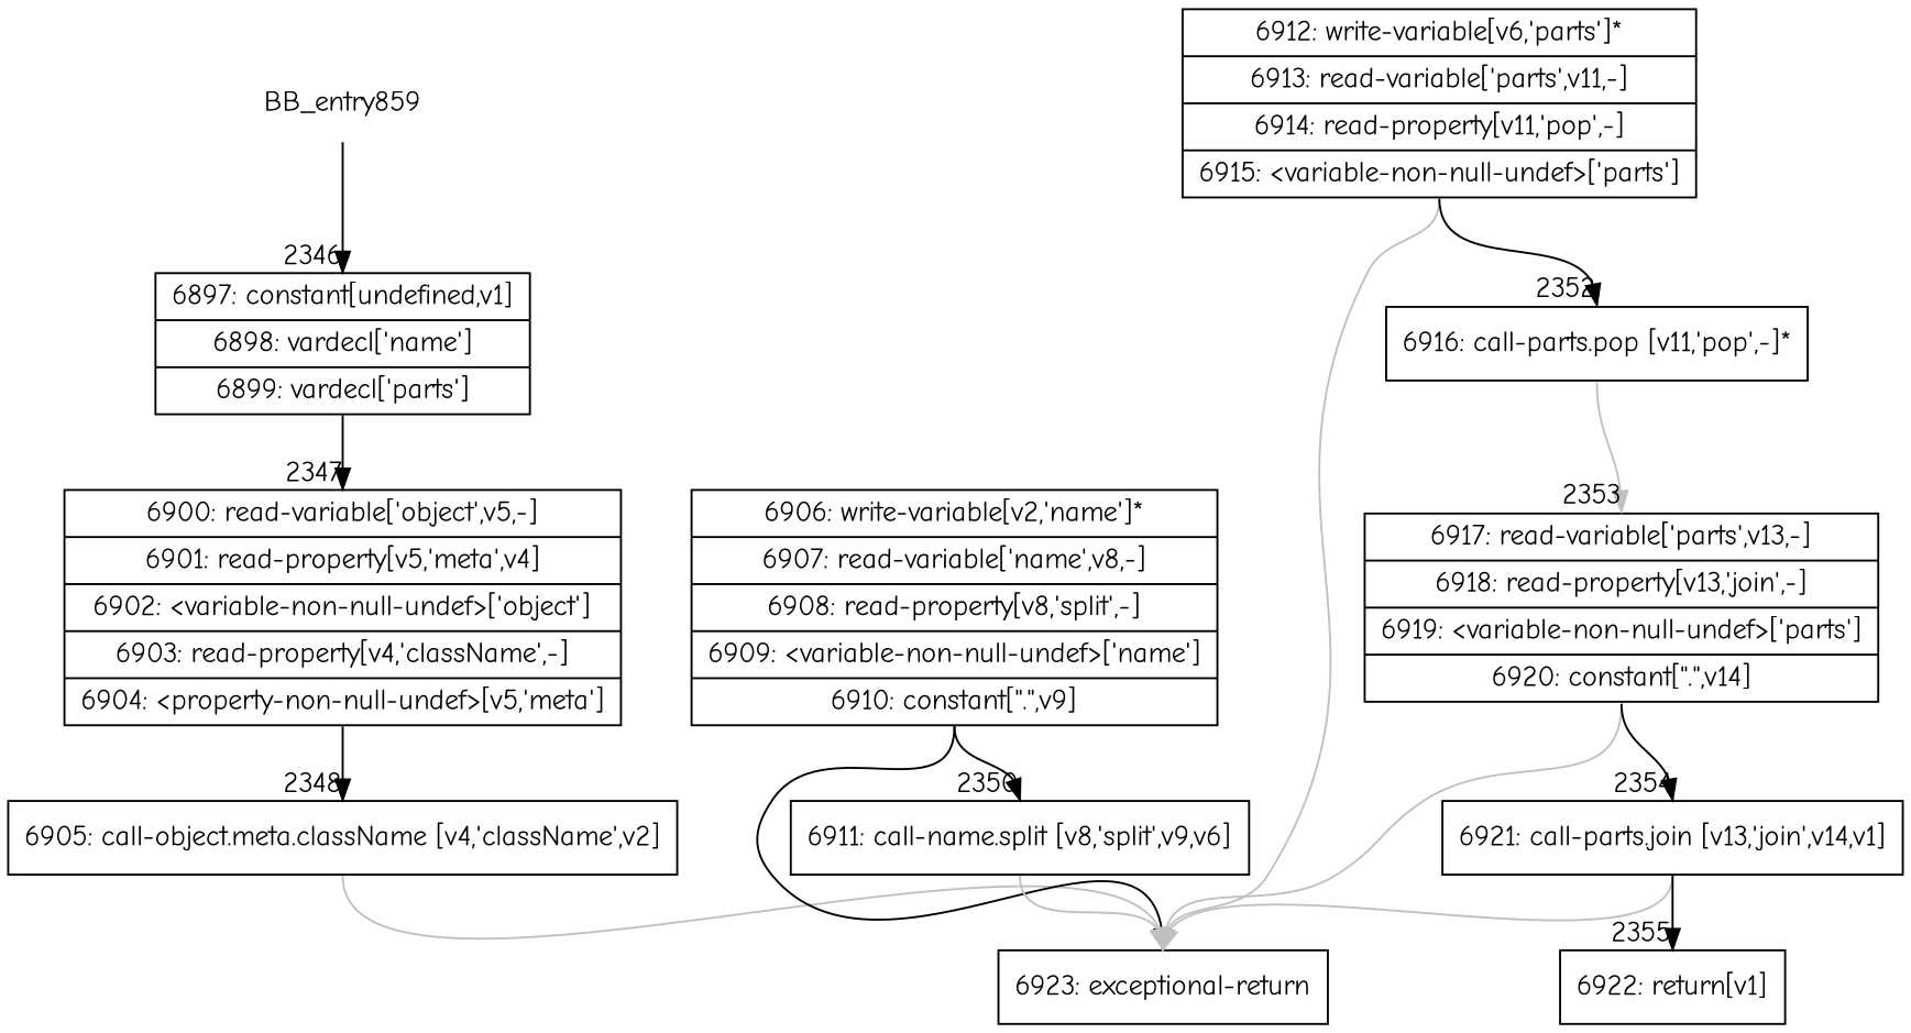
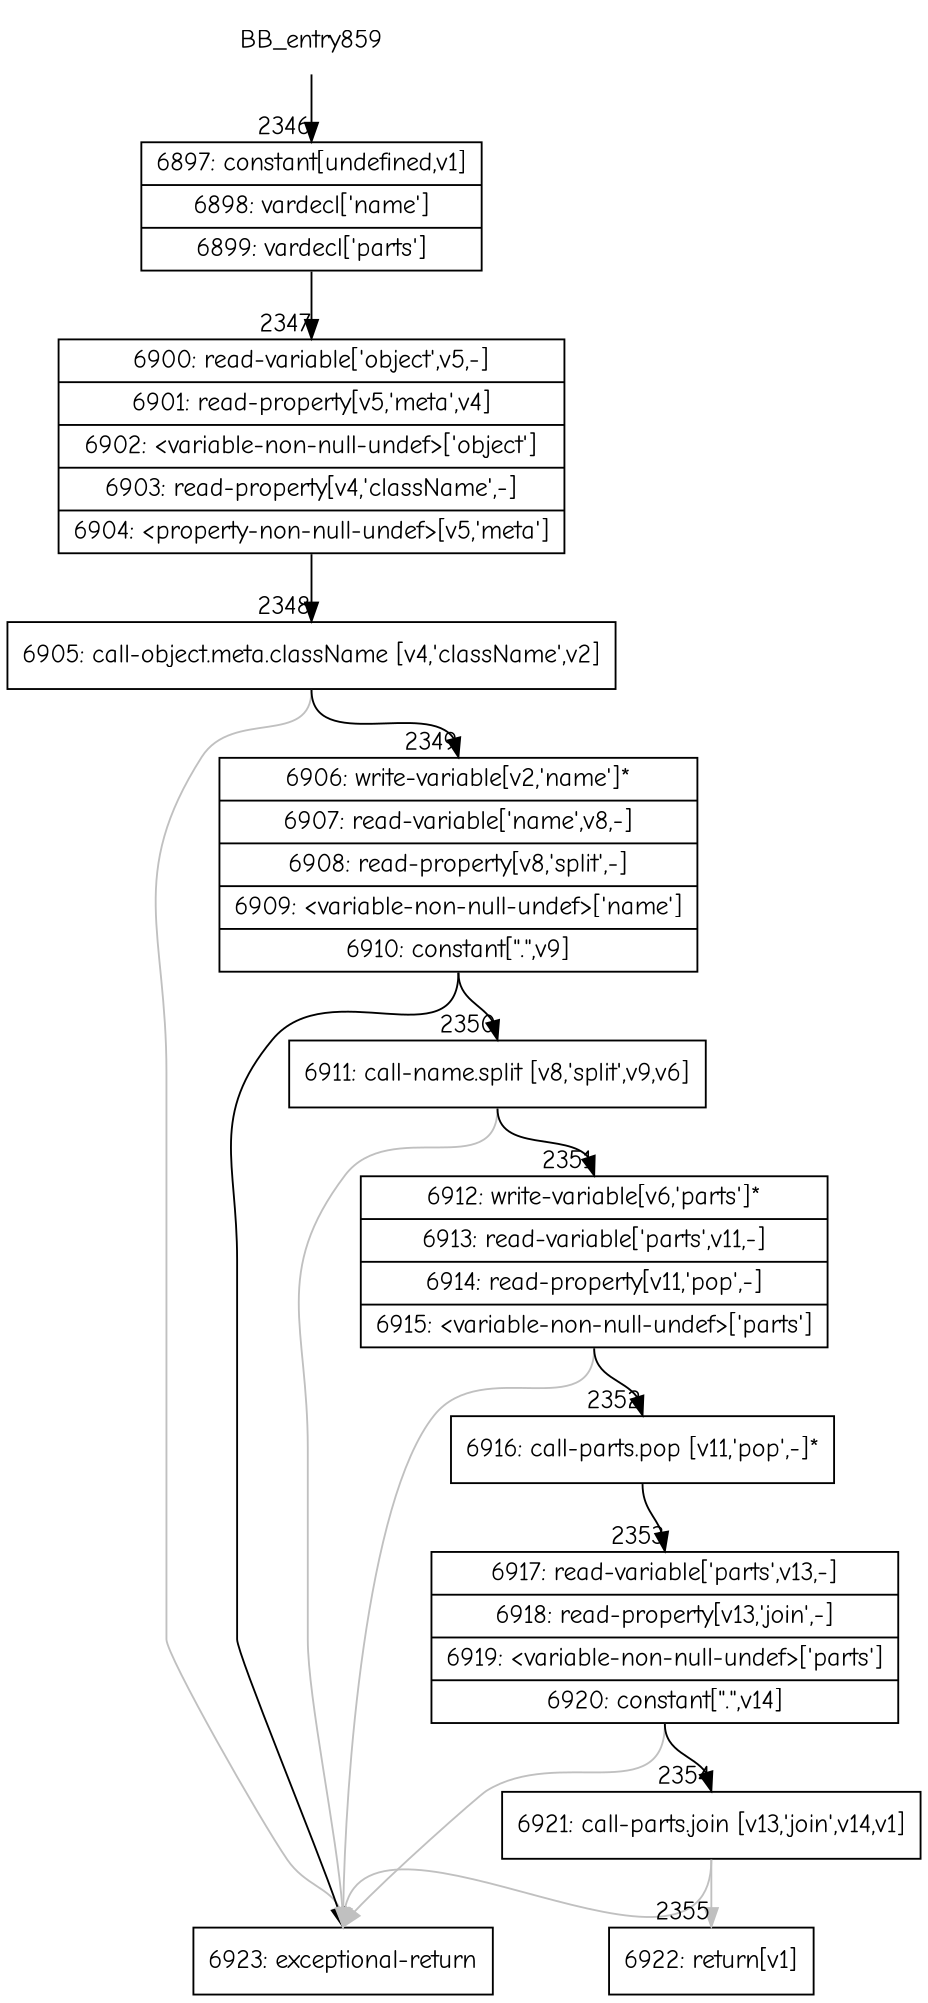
  digraph {
    fontname="Comic Neue"
    rankdir=TD
    node [fontname="Comic Neue" shape=record]
    edge [fontname="Comic Neue" headport=n tailport=s]
    n1 [label=BB_entry859 shape=none]
    n2 [label="{6897: constant[undefined,v1]|6898: vardecl['name']|6899: vardecl['parts']}"]
    n3 [label="{6900: read-variable['object',v5,-]|6901: read-property[v5,'meta',v4]|6902: \<variable-non-null-undef\>['object']|6903: read-property[v4,'className',-]|6904: \<property-non-null-undef\>[v5,'meta']}"]
    n4 [label="{6905: call-object.meta.className [v4,'className',v2]}"]
    n5 [label="{6923: exceptional-return}"]
    n6 [label="{6906: write-variable[v2,'name']*|6907: read-variable['name',v8,-]|6908: read-property[v8,'split',-]|6909: \<variable-non-null-undef\>['name']|6910: constant[\".\",v9]}"]
    n7 [label="{6911: call-name.split [v8,'split',v9,v6]}"]
    n8 [label="{6912: write-variable[v6,'parts']*|6913: read-variable['parts',v11,-]|6914: read-property[v11,'pop',-]|6915: \<variable-non-null-undef\>['parts']}"]
    n9 [label="{6916: call-parts.pop [v11,'pop',-]*}"]
    n10 [label="{6917: read-variable['parts',v13,-]|6918: read-property[v13,'join',-]|6919: \<variable-non-null-undef\>['parts']|6920: constant[\".\",v14]}"]
    n11 [label="{6921: call-parts.join [v13,'join',v14,v1]}"]
    n12 [label="{6922: return[v1]}"]
    n1 -> n2 [headlabel="    2346"]
    n2 -> n3 [headlabel="      2347"]
    n3 -> n4 [headlabel="      2348"]
    n4 -> n5 [color=gray]
+   n4 -> n6 [headlabel="      2349"]
    n6 -> n5 [color=black]
    n6 -> n7 [headlabel="      2350"]
    n7 -> n5 [color=gray]
+   n7 -> n8 [headlabel="      2351"]
    n8 -> n5 [color=gray]
    n8 -> n9 [headlabel="      2352"]
-   n9 -> n10 [headlabel="      2353" color=gray]
+   n9 -> n10 [headlabel="      2353"]
    n10 -> n5 [color=gray]
    n10 -> n11 [headlabel="      2354"]
    n11 -> n5 [color=gray]
-   n11 -> n12 [headlabel="      2355"]
+   n11 -> n12 [headlabel="      2355" color=gray]
  }
